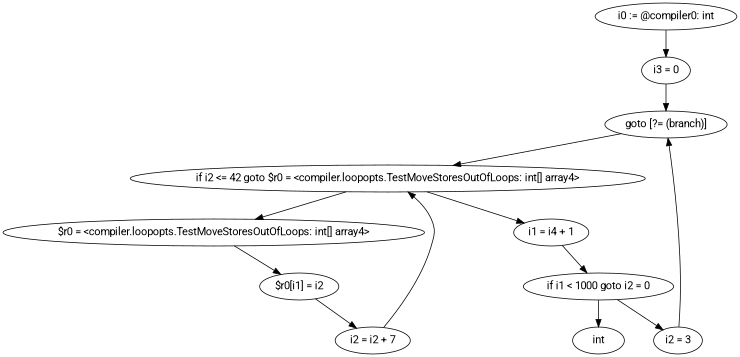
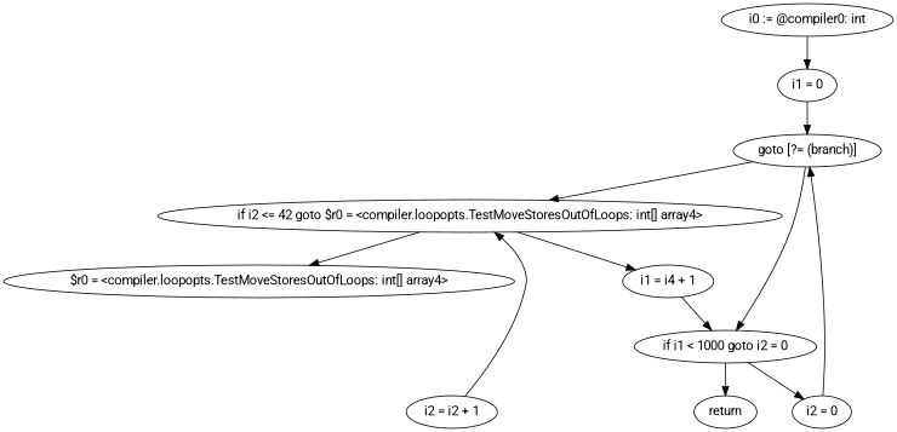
  digraph {
    fontname=Roboto
    node [fontname=Roboto]
    edge [fontname=Roboto]
    n1 [label="i0 := @compiler0: int"]
-   "i1 = 0" [label="i3 = 0"]
+   "i1 = 0"
    "goto [?= (branch)]"
    "if i2 <= 42 goto $r0 = <compiler.loopopts.TestMoveStoresOutOfLoops: int[] array4>"
    "if i1 < 1000 goto i2 = 0"
    "$r0 = <compiler.loopopts.TestMoveStoresOutOfLoops: int[] array4>"
    n7 [label="i1 = i4 + 1"]
-   "i2 = 0" [label="i2 = 3"]
-   return [label=int]
-   "$r0[i1] = i2"
-   "i2 = i2 + 1" [label="i2 = i2 + 7"]
+   "i2 = 0"
+   return
+   "i2 = i2 + 1"
    n1 -> "i1 = 0"
    "i1 = 0" -> "goto [?= (branch)]"
    "goto [?= (branch)]" -> "if i2 <= 42 goto $r0 = <compiler.loopopts.TestMoveStoresOutOfLoops: int[] array4>"
+   "goto [?= (branch)]" -> "if i1 < 1000 goto i2 = 0"
    "if i2 <= 42 goto $r0 = <compiler.loopopts.TestMoveStoresOutOfLoops: int[] array4>" -> "$r0 = <compiler.loopopts.TestMoveStoresOutOfLoops: int[] array4>"
    "if i2 <= 42 goto $r0 = <compiler.loopopts.TestMoveStoresOutOfLoops: int[] array4>" -> n7
    "if i1 < 1000 goto i2 = 0" -> "i2 = 0"
    "if i1 < 1000 goto i2 = 0" -> return
-   "$r0 = <compiler.loopopts.TestMoveStoresOutOfLoops: int[] array4>" -> "$r0[i1] = i2"
    n7 -> "if i1 < 1000 goto i2 = 0"
    "i2 = 0" -> "goto [?= (branch)]"
-   "$r0[i1] = i2" -> "i2 = i2 + 1"
    "i2 = i2 + 1" -> "if i2 <= 42 goto $r0 = <compiler.loopopts.TestMoveStoresOutOfLoops: int[] array4>"
  }
